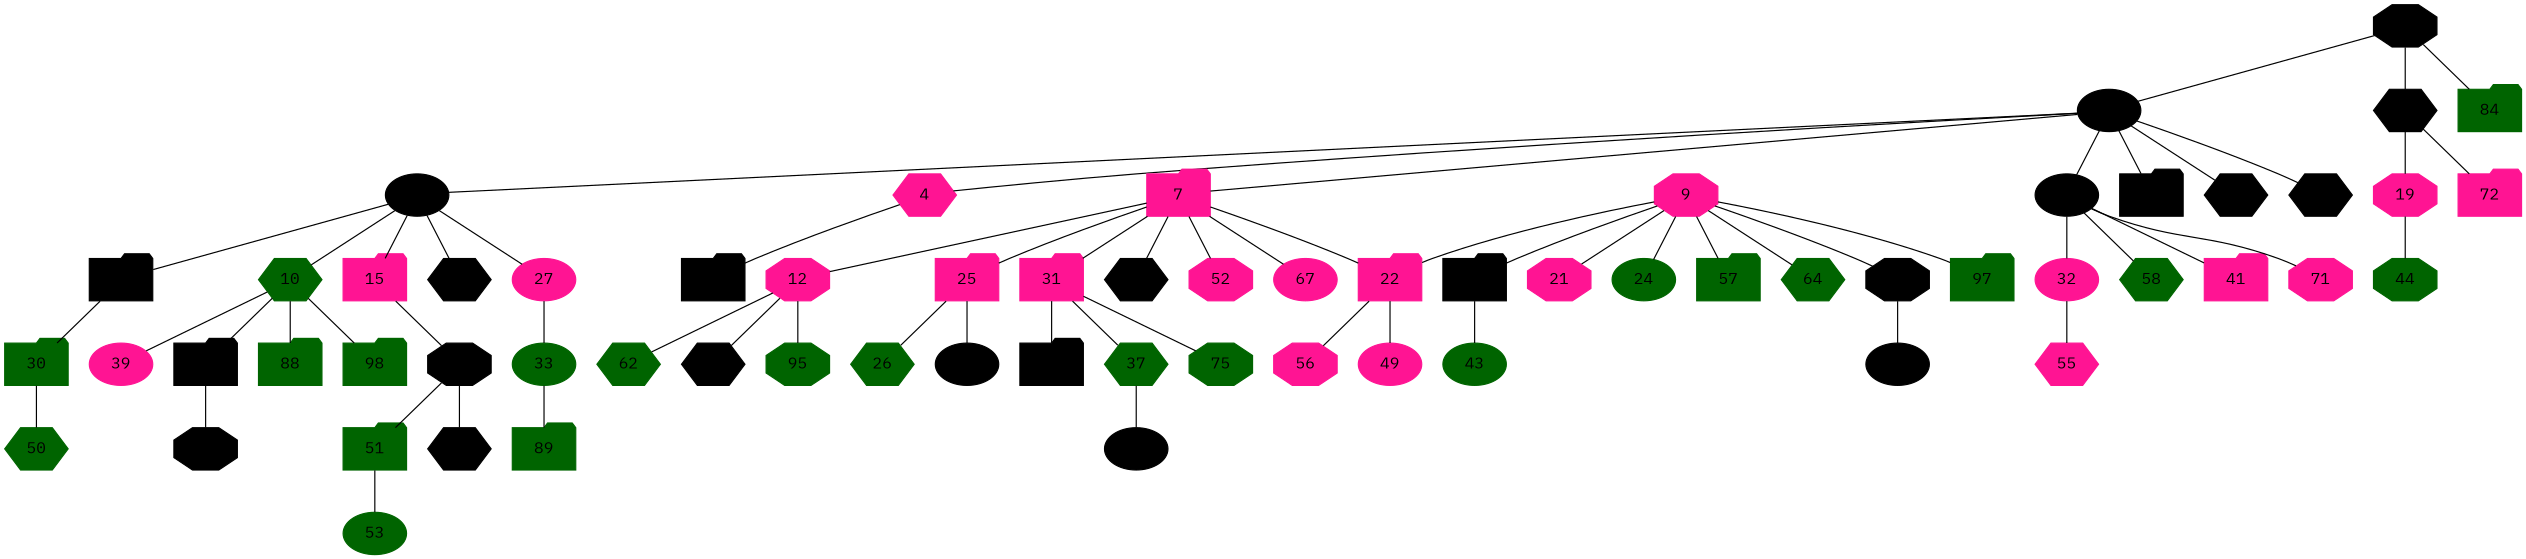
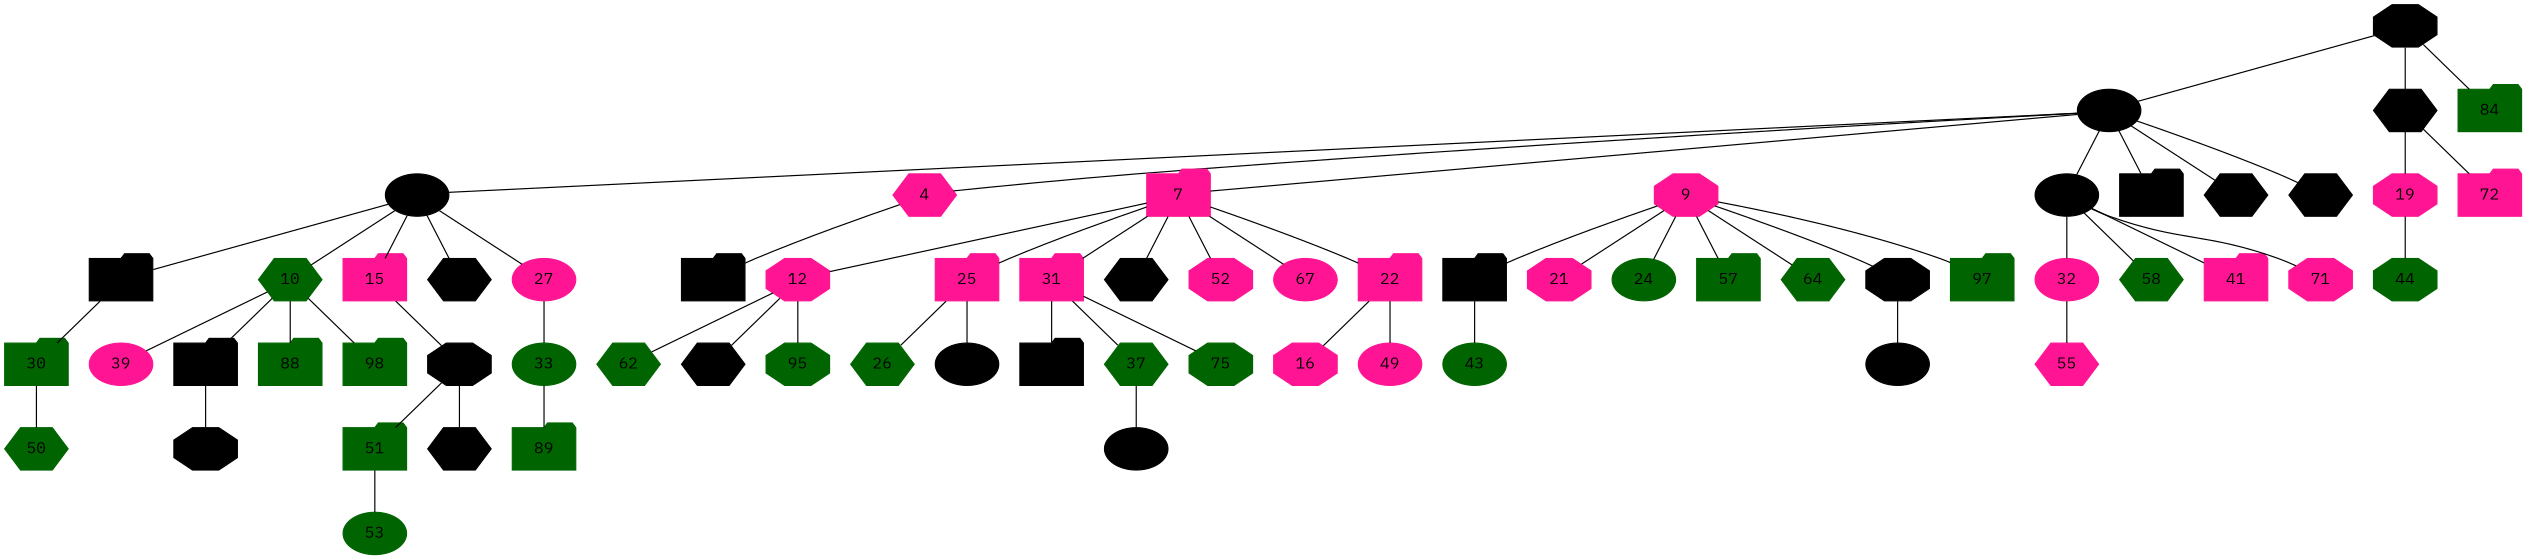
  graph {
    fontname="IBM Plex Mono"
    node [color=black fontname="IBM Plex Mono" shape=folder style=filled]
    edge [fontname="IBM Plex Mono"]
    1 [shape=octagon super="+85"]
    2 [shape=ellipse]
    13 [shape=hexagon super="+96"]
    84 [color=darkgreen]
    3 [shape=ellipse super="+5"]
    4 [color=deeppink shape=hexagon super="+32"]
    7 [color=deeppink super="+8"]
    23 [shape=ellipse super="+38"]
    28 [super="+45"]
    34 [shape=hexagon]
    73 [shape=hexagon]
    19 [color=deeppink shape=octagon super="+20"]
    72 [color=deeppink]
    6 [super="+29"]
    10 [color=darkgreen shape=hexagon super="+14"]
    15 [color=deeppink super="+79"]
    17 [shape=hexagon super="+56"]
    27 [color=deeppink shape=ellipse]
    91
    12 [color=deeppink shape=octagon super="+41"]
    25 [color=deeppink]
    31 [color=deeppink super="+93"]
    40 [shape=hexagon]
    52 [color=deeppink shape=octagon]
    67 [color=deeppink shape=ellipse]
    22 [color=deeppink super="+36"]
    n27 [color=deeppink label=32 shape=ellipse super="+83"]
    58 [color=darkgreen shape=hexagon super="+70"]
    n29 [color=deeppink label=41]
    71 [color=deeppink shape=octagon super="+99"]
    30 [color=darkgreen super="+66"]
    39 [color=deeppink shape=ellipse super="+65"]
    46 [super="+48"]
    88 [color=darkgreen]
    98 [color=darkgreen]
    47 [shape=octagon super="+60"]
    33 [color=darkgreen shape=ellipse super="+80"]
    50 [color=darkgreen shape=hexagon super="+92"]
    9 [color=deeppink shape=octagon super="+11"]
    18
    21 [color=deeppink shape=octagon super="+68"]
    24 [color=darkgreen shape=ellipse]
    57 [color=darkgreen]
    64 [color=darkgreen shape=hexagon]
    78 [shape=octagon]
    97 [color=darkgreen]
    62 [color=darkgreen shape=hexagon]
    76 [shape=hexagon]
    95 [color=darkgreen shape=octagon]
    26 [color=darkgreen shape=hexagon super="+100"]
    82 [shape=ellipse]
    35
    37 [color=darkgreen shape=hexagon super="+90"]
    75 [color=darkgreen shape=octagon super="+94"]
-   16 [color=deeppink shape=octagon super="+54" label=56]
+   16 [color=deeppink shape=octagon super="+54"]
    43 [color=darkgreen shape=ellipse super="+63"]
    49 [color=deeppink shape=ellipse super="+74"]
    86 [shape=ellipse]
    81 [shape=octagon]
    44 [color=darkgreen shape=octagon]
    51 [color=darkgreen]
    87 [shape=hexagon]
    55 [color=deeppink shape=hexagon]
    89 [color=darkgreen]
    69 [shape=ellipse super="+77"]
    53 [color=darkgreen shape=ellipse super="+59"]
    1 -- 2
    1 -- 13
    1 -- 84
    2 -- 3
    2 -- 4
    2 -- 7
    2 -- 23
    2 -- 28
    2 -- 34
    2 -- 73
    13 -- 19
    13 -- 72
    3 -- 6
    3 -- 10
    3 -- 15
    3 -- 17
    3 -- 27
    4 -- 91
    7 -- 12
    7 -- 25
    7 -- 31
    7 -- 40
    7 -- 52
    7 -- 67
    7 -- 22
    23 -- n27
    23 -- 58
    23 -- n29
    23 -- 71
    19 -- 44
    6 -- 30
    10 -- 39
    10 -- 46
    10 -- 88
    10 -- 98
    15 -- 47
    27 -- 33
    12 -- 62
    12 -- 76
    12 -- 95
    25 -- 26
    25 -- 82
    31 -- 35
    31 -- 37
    31 -- 75
    22 -- 16
    22 -- 49
    n27 -- 55
    30 -- 50
    46 -- 81
    47 -- 51
    47 -- 87
    33 -- 89
-   9 -- 22
    9 -- 18
    9 -- 21
    9 -- 24
    9 -- 57
    9 -- 64
    9 -- 78
    9 -- 97
    18 -- 43
    78 -- 86
    37 -- 69
    51 -- 53
  }
